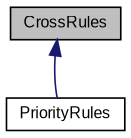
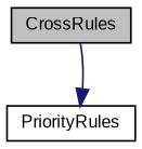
  digraph {
    fontname="Liberation Sans"
    node [color=black fontname="Liberation Sans" fontsize=10 shape=record style=filled]
    n1 [fillcolor=grey75 fontcolor=black height=0.2 label=CrossRules width=0.4]
    n2 [fillcolor=white height=0.2 label=PriorityRules width=0.4]
-   n1 -> n2 [color=midnightblue dir=back fontname="Liberation Sans" fontsize=10 labelfontname=Helvetica labelfontsize=10 style=solid]
+   n2 -> n1 [color=midnightblue dir=back fontname="Liberation Sans" fontsize=10 labelfontname=Helvetica labelfontsize=10 style=solid]
  }
